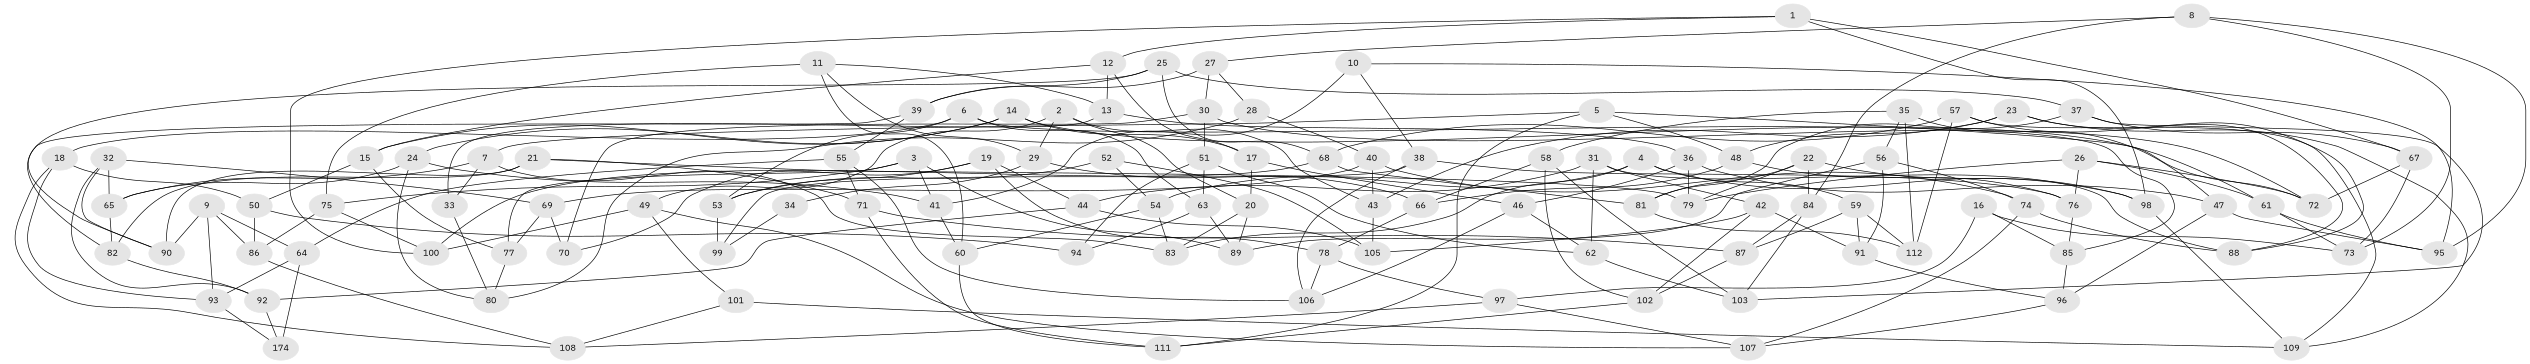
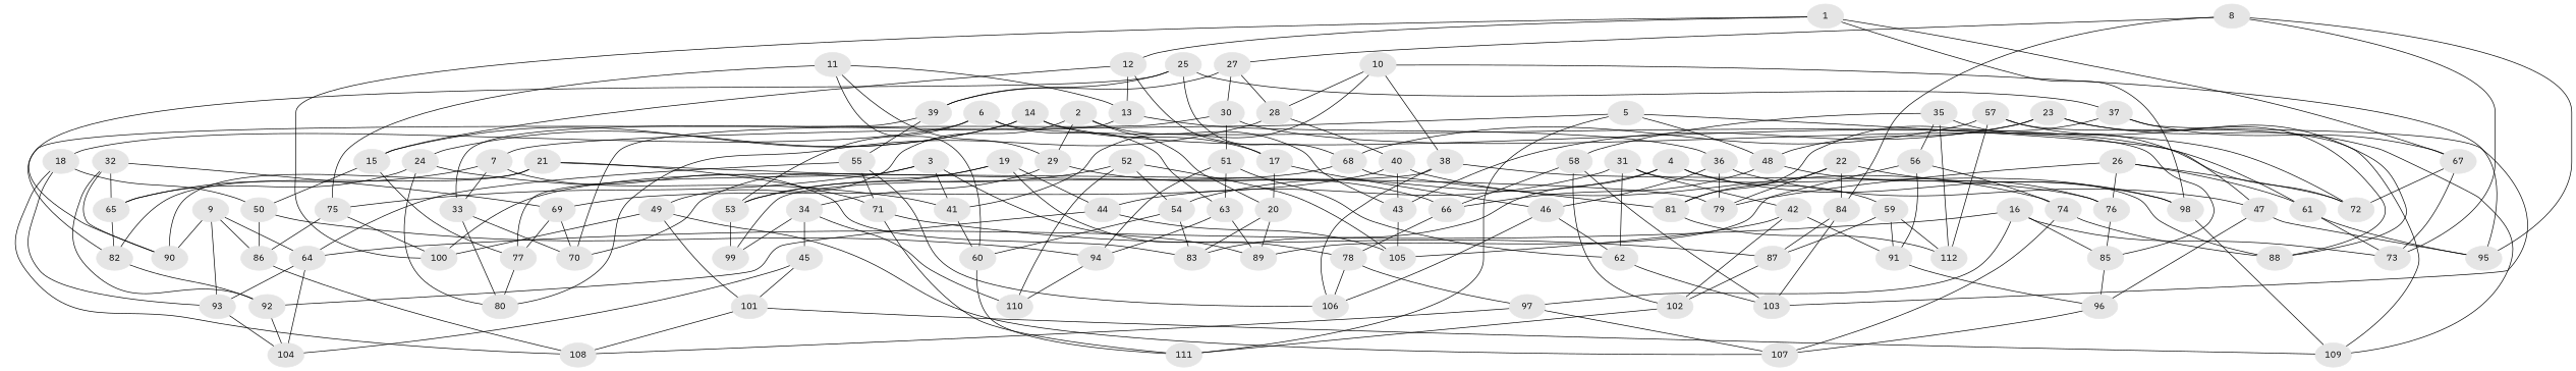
  graph {
    fontname="IBM Plex Sans"
    node [color=gray90 fontname="IBM Plex Sans" style=filled]
    edge [fontname="IBM Plex Sans"]
    1
    12
    67
    98
    100
    13
    15
    17
    73
    72
    109
    2
    20
    29
    43
    49
    89
    83
    34
    66
    105
    101
    107
    3
    41
    75
    77
    60
    86
    80
    4
    54
    59
    112
    91
    87
    5
    7
    48
    61
    111
    33
    65
    76
    95
    6
    18
    53
    63
    85
    93
    50
    108
    99
    94
    96
    70
    82
    8
    27
    84
    28
    39
    30
    103
    9
    64
    90
-   104 [label=174]
+   104
    10
    38
    40
    106
    11
    36
    46
    79
    47
    14
    24
    16
    97
    62
    19
    44
    78
    92
    21
    71
    22
    81
    23
    88
    25
    37
    68
    55
    26
    51
    69
    74
+   45
+   110
    31
    42
    102
    32
    35
    56
    58
    52
    57
    1 -- 12
    1 -- 67
    1 -- 98
    1 -- 100
    12 -- 13
    12 -- 15
    12 -- 17
    67 -- 73
    67 -- 72
    98 -- 109
    13 -- 33
    13 -- 36
    15 -- 77
    15 -- 50
    17 -- 20
    17 -- 46
    2 -- 20
    2 -- 29
    2 -- 43
    2 -- 49
    20 -- 89
    20 -- 83
    29 -- 34
    29 -- 66
    43 -- 105
    49 -- 100
    49 -- 101
    49 -- 107
    34 -- 99
+   34 -- 45
+   34 -- 110
    66 -- 78
    101 -- 109
    101 -- 108
    3 -- 89
    3 -- 41
    3 -- 75
    3 -- 77
    41 -- 60
    75 -- 100
    75 -- 86
    77 -- 80
    60 -- 111
    86 -- 108
    4 -- 98
    4 -- 83
    4 -- 54
    4 -- 59
    54 -- 83
    54 -- 60
    59 -- 112
    59 -- 91
    59 -- 87
    91 -- 96
    87 -- 102
    5 -- 7
    5 -- 48
    5 -- 61
    5 -- 111
    7 -- 83
    7 -- 33
    7 -- 65
    48 -- 66
    48 -- 76
    61 -- 73
    61 -- 95
    33 -- 80
+   33 -- 70
    65 -- 82
    76 -- 85
    6 -- 18
    6 -- 53
    6 -- 63
    6 -- 85
    18 -- 93
    18 -- 50
    18 -- 108
    53 -- 99
    63 -- 89
    63 -- 94
    85 -- 96
    93 -- 104
    50 -- 86
    50 -- 94
+   94 -- 110
    96 -- 107
    82 -- 92
    8 -- 73
    8 -- 95
    8 -- 27
    8 -- 84
    27 -- 28
    27 -- 39
    27 -- 30
    84 -- 87
    84 -- 103
    28 -- 80
    28 -- 40
    39 -- 82
    39 -- 55
    30 -- 72
    30 -- 70
    30 -- 51
    9 -- 86
    9 -- 93
    9 -- 64
    9 -- 90
    64 -- 93
    64 -- 104
    10 -- 41
    10 -- 95
+   10 -- 28
    10 -- 38
    38 -- 76
    38 -- 99
    38 -- 106
    40 -- 43
    40 -- 69
    40 -- 74
    11 -- 13
    11 -- 29
    11 -- 75
    11 -- 60
    36 -- 46
    36 -- 79
    36 -- 47
    46 -- 106
    46 -- 62
    47 -- 95
    47 -- 96
    14 -- 15
    14 -- 17
    14 -- 72
    14 -- 24
    24 -- 41
    24 -- 80
    24 -- 65
    16 -- 73
    16 -- 85
+   16 -- 64
    16 -- 97
    97 -- 107
    97 -- 108
    62 -- 103
    19 -- 53
    19 -- 70
    19 -- 44
    19 -- 78
    44 -- 105
    44 -- 92
    78 -- 106
    78 -- 97
    92 -- 104
    21 -- 82
    21 -- 90
    21 -- 79
    21 -- 71
    71 -- 87
    71 -- 111
    22 -- 98
    22 -- 84
    22 -- 79
    22 -- 81
    81 -- 112
    23 -- 109
    23 -- 43
    23 -- 48
    23 -- 88
    25 -- 39
    25 -- 90
    25 -- 37
    25 -- 68
    37 -- 67
    37 -- 103
    37 -- 81
    68 -- 100
    68 -- 81
    55 -- 64
    55 -- 106
    55 -- 71
    26 -- 72
    26 -- 61
    26 -- 76
    26 -- 79
    51 -- 63
    51 -- 94
    51 -- 62
    69 -- 77
    69 -- 70
    74 -- 107
    74 -- 88
+   45 -- 101
+   45 -- 104
    31 -- 62
    31 -- 44
    31 -- 88
    31 -- 42
    42 -- 105
    42 -- 91
    42 -- 102
    102 -- 111
    32 -- 65
    32 -- 90
    32 -- 92
    32 -- 69
    35 -- 112
    35 -- 47
    35 -- 56
    35 -- 58
    56 -- 89
    56 -- 91
    56 -- 74
    58 -- 66
    58 -- 103
    58 -- 102
    52 -- 105
    52 -- 54
    52 -- 53
+   52 -- 110
    57 -- 109
    57 -- 112
    57 -- 88
    57 -- 68
  }
